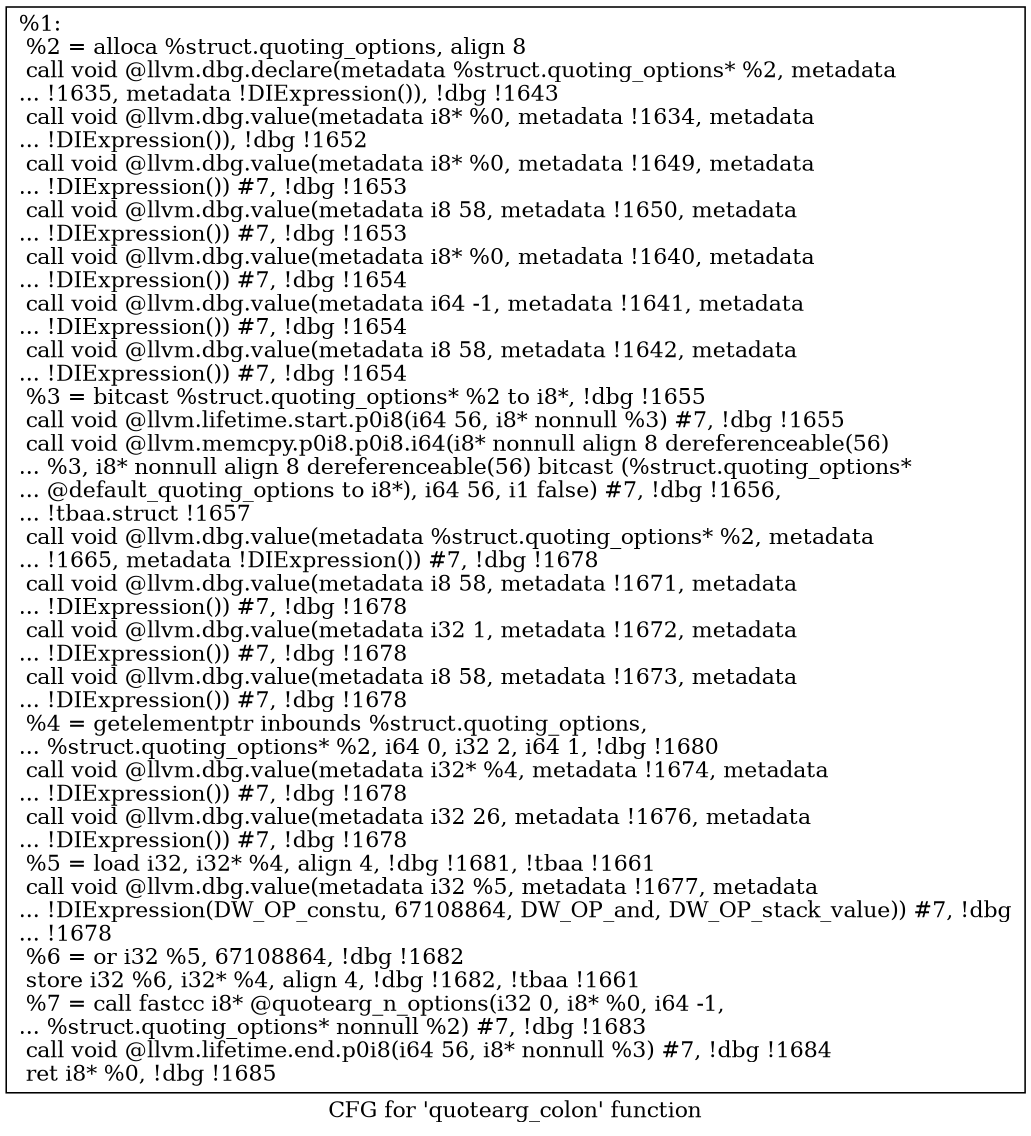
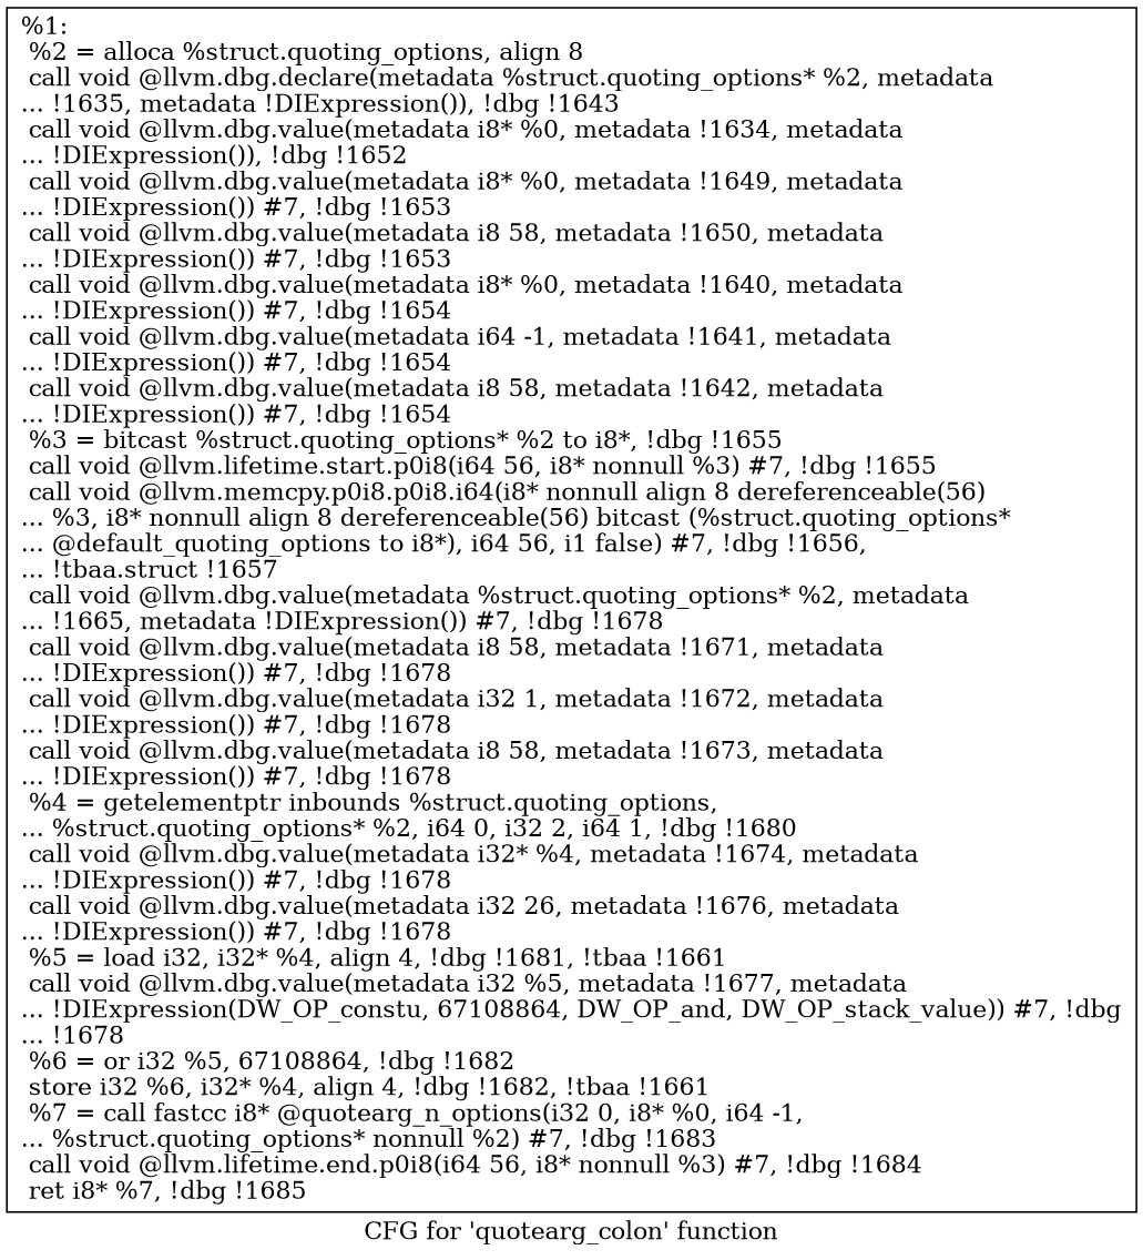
  digraph {
    label="CFG for 'quotearg_colon' function"
-   n1 [label="{%1:\l  %2 = alloca %struct.quoting_options, align 8\l  call void @llvm.dbg.declare(metadata %struct.quoting_options* %2, metadata\l... !1635, metadata !DIExpression()), !dbg !1643\l  call void @llvm.dbg.value(metadata i8* %0, metadata !1634, metadata\l... !DIExpression()), !dbg !1652\l  call void @llvm.dbg.value(metadata i8* %0, metadata !1649, metadata\l... !DIExpression()) #7, !dbg !1653\l  call void @llvm.dbg.value(metadata i8 58, metadata !1650, metadata\l... !DIExpression()) #7, !dbg !1653\l  call void @llvm.dbg.value(metadata i8* %0, metadata !1640, metadata\l... !DIExpression()) #7, !dbg !1654\l  call void @llvm.dbg.value(metadata i64 -1, metadata !1641, metadata\l... !DIExpression()) #7, !dbg !1654\l  call void @llvm.dbg.value(metadata i8 58, metadata !1642, metadata\l... !DIExpression()) #7, !dbg !1654\l  %3 = bitcast %struct.quoting_options* %2 to i8*, !dbg !1655\l  call void @llvm.lifetime.start.p0i8(i64 56, i8* nonnull %3) #7, !dbg !1655\l  call void @llvm.memcpy.p0i8.p0i8.i64(i8* nonnull align 8 dereferenceable(56)\l... %3, i8* nonnull align 8 dereferenceable(56) bitcast (%struct.quoting_options*\l... @default_quoting_options to i8*), i64 56, i1 false) #7, !dbg !1656,\l... !tbaa.struct !1657\l  call void @llvm.dbg.value(metadata %struct.quoting_options* %2, metadata\l... !1665, metadata !DIExpression()) #7, !dbg !1678\l  call void @llvm.dbg.value(metadata i8 58, metadata !1671, metadata\l... !DIExpression()) #7, !dbg !1678\l  call void @llvm.dbg.value(metadata i32 1, metadata !1672, metadata\l... !DIExpression()) #7, !dbg !1678\l  call void @llvm.dbg.value(metadata i8 58, metadata !1673, metadata\l... !DIExpression()) #7, !dbg !1678\l  %4 = getelementptr inbounds %struct.quoting_options,\l... %struct.quoting_options* %2, i64 0, i32 2, i64 1, !dbg !1680\l  call void @llvm.dbg.value(metadata i32* %4, metadata !1674, metadata\l... !DIExpression()) #7, !dbg !1678\l  call void @llvm.dbg.value(metadata i32 26, metadata !1676, metadata\l... !DIExpression()) #7, !dbg !1678\l  %5 = load i32, i32* %4, align 4, !dbg !1681, !tbaa !1661\l  call void @llvm.dbg.value(metadata i32 %5, metadata !1677, metadata\l... !DIExpression(DW_OP_constu, 67108864, DW_OP_and, DW_OP_stack_value)) #7, !dbg\l... !1678\l  %6 = or i32 %5, 67108864, !dbg !1682\l  store i32 %6, i32* %4, align 4, !dbg !1682, !tbaa !1661\l  %7 = call fastcc i8* @quotearg_n_options(i32 0, i8* %0, i64 -1,\l... %struct.quoting_options* nonnull %2) #7, !dbg !1683\l  call void @llvm.lifetime.end.p0i8(i64 56, i8* nonnull %3) #7, !dbg !1684\l  ret i8* %0, !dbg !1685\l}" shape=record]
+   n1 [label="{%1:\l  %2 = alloca %struct.quoting_options, align 8\l  call void @llvm.dbg.declare(metadata %struct.quoting_options* %2, metadata\l... !1635, metadata !DIExpression()), !dbg !1643\l  call void @llvm.dbg.value(metadata i8* %0, metadata !1634, metadata\l... !DIExpression()), !dbg !1652\l  call void @llvm.dbg.value(metadata i8* %0, metadata !1649, metadata\l... !DIExpression()) #7, !dbg !1653\l  call void @llvm.dbg.value(metadata i8 58, metadata !1650, metadata\l... !DIExpression()) #7, !dbg !1653\l  call void @llvm.dbg.value(metadata i8* %0, metadata !1640, metadata\l... !DIExpression()) #7, !dbg !1654\l  call void @llvm.dbg.value(metadata i64 -1, metadata !1641, metadata\l... !DIExpression()) #7, !dbg !1654\l  call void @llvm.dbg.value(metadata i8 58, metadata !1642, metadata\l... !DIExpression()) #7, !dbg !1654\l  %3 = bitcast %struct.quoting_options* %2 to i8*, !dbg !1655\l  call void @llvm.lifetime.start.p0i8(i64 56, i8* nonnull %3) #7, !dbg !1655\l  call void @llvm.memcpy.p0i8.p0i8.i64(i8* nonnull align 8 dereferenceable(56)\l... %3, i8* nonnull align 8 dereferenceable(56) bitcast (%struct.quoting_options*\l... @default_quoting_options to i8*), i64 56, i1 false) #7, !dbg !1656,\l... !tbaa.struct !1657\l  call void @llvm.dbg.value(metadata %struct.quoting_options* %2, metadata\l... !1665, metadata !DIExpression()) #7, !dbg !1678\l  call void @llvm.dbg.value(metadata i8 58, metadata !1671, metadata\l... !DIExpression()) #7, !dbg !1678\l  call void @llvm.dbg.value(metadata i32 1, metadata !1672, metadata\l... !DIExpression()) #7, !dbg !1678\l  call void @llvm.dbg.value(metadata i8 58, metadata !1673, metadata\l... !DIExpression()) #7, !dbg !1678\l  %4 = getelementptr inbounds %struct.quoting_options,\l... %struct.quoting_options* %2, i64 0, i32 2, i64 1, !dbg !1680\l  call void @llvm.dbg.value(metadata i32* %4, metadata !1674, metadata\l... !DIExpression()) #7, !dbg !1678\l  call void @llvm.dbg.value(metadata i32 26, metadata !1676, metadata\l... !DIExpression()) #7, !dbg !1678\l  %5 = load i32, i32* %4, align 4, !dbg !1681, !tbaa !1661\l  call void @llvm.dbg.value(metadata i32 %5, metadata !1677, metadata\l... !DIExpression(DW_OP_constu, 67108864, DW_OP_and, DW_OP_stack_value)) #7, !dbg\l... !1678\l  %6 = or i32 %5, 67108864, !dbg !1682\l  store i32 %6, i32* %4, align 4, !dbg !1682, !tbaa !1661\l  %7 = call fastcc i8* @quotearg_n_options(i32 0, i8* %0, i64 -1,\l... %struct.quoting_options* nonnull %2) #7, !dbg !1683\l  call void @llvm.lifetime.end.p0i8(i64 56, i8* nonnull %3) #7, !dbg !1684\l  ret i8* %7, !dbg !1685\l}" shape=record]
  }
